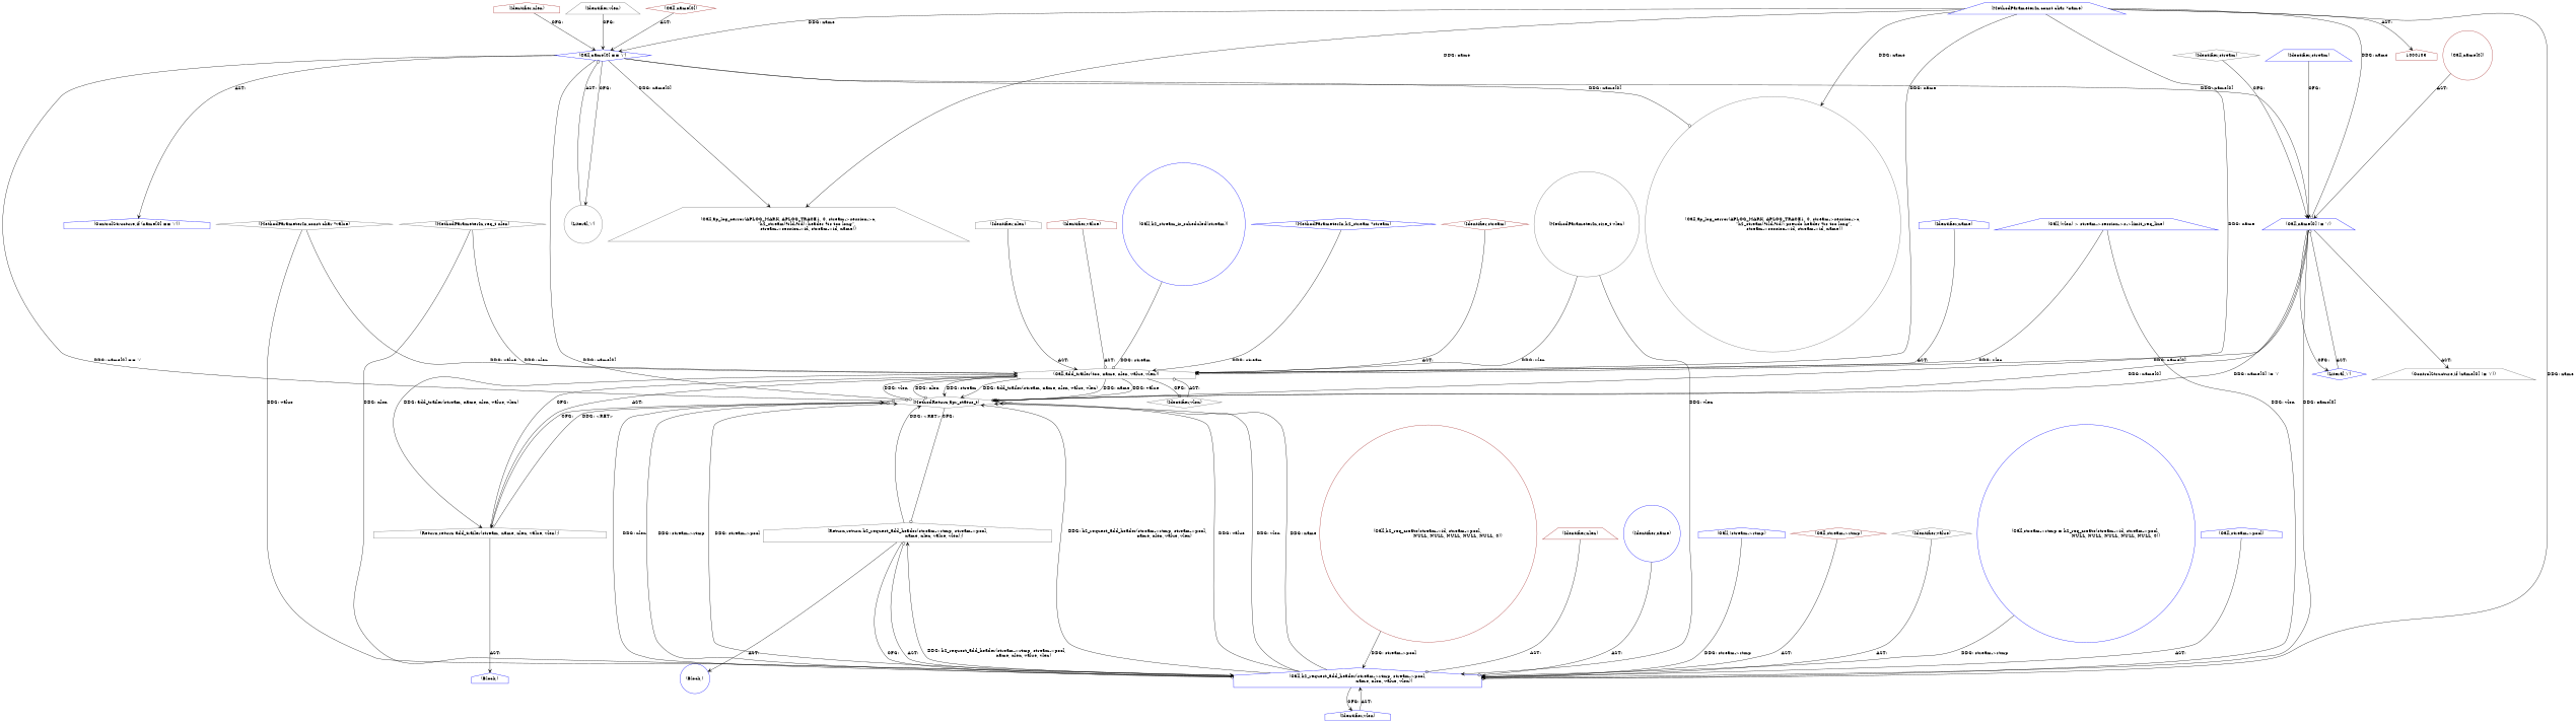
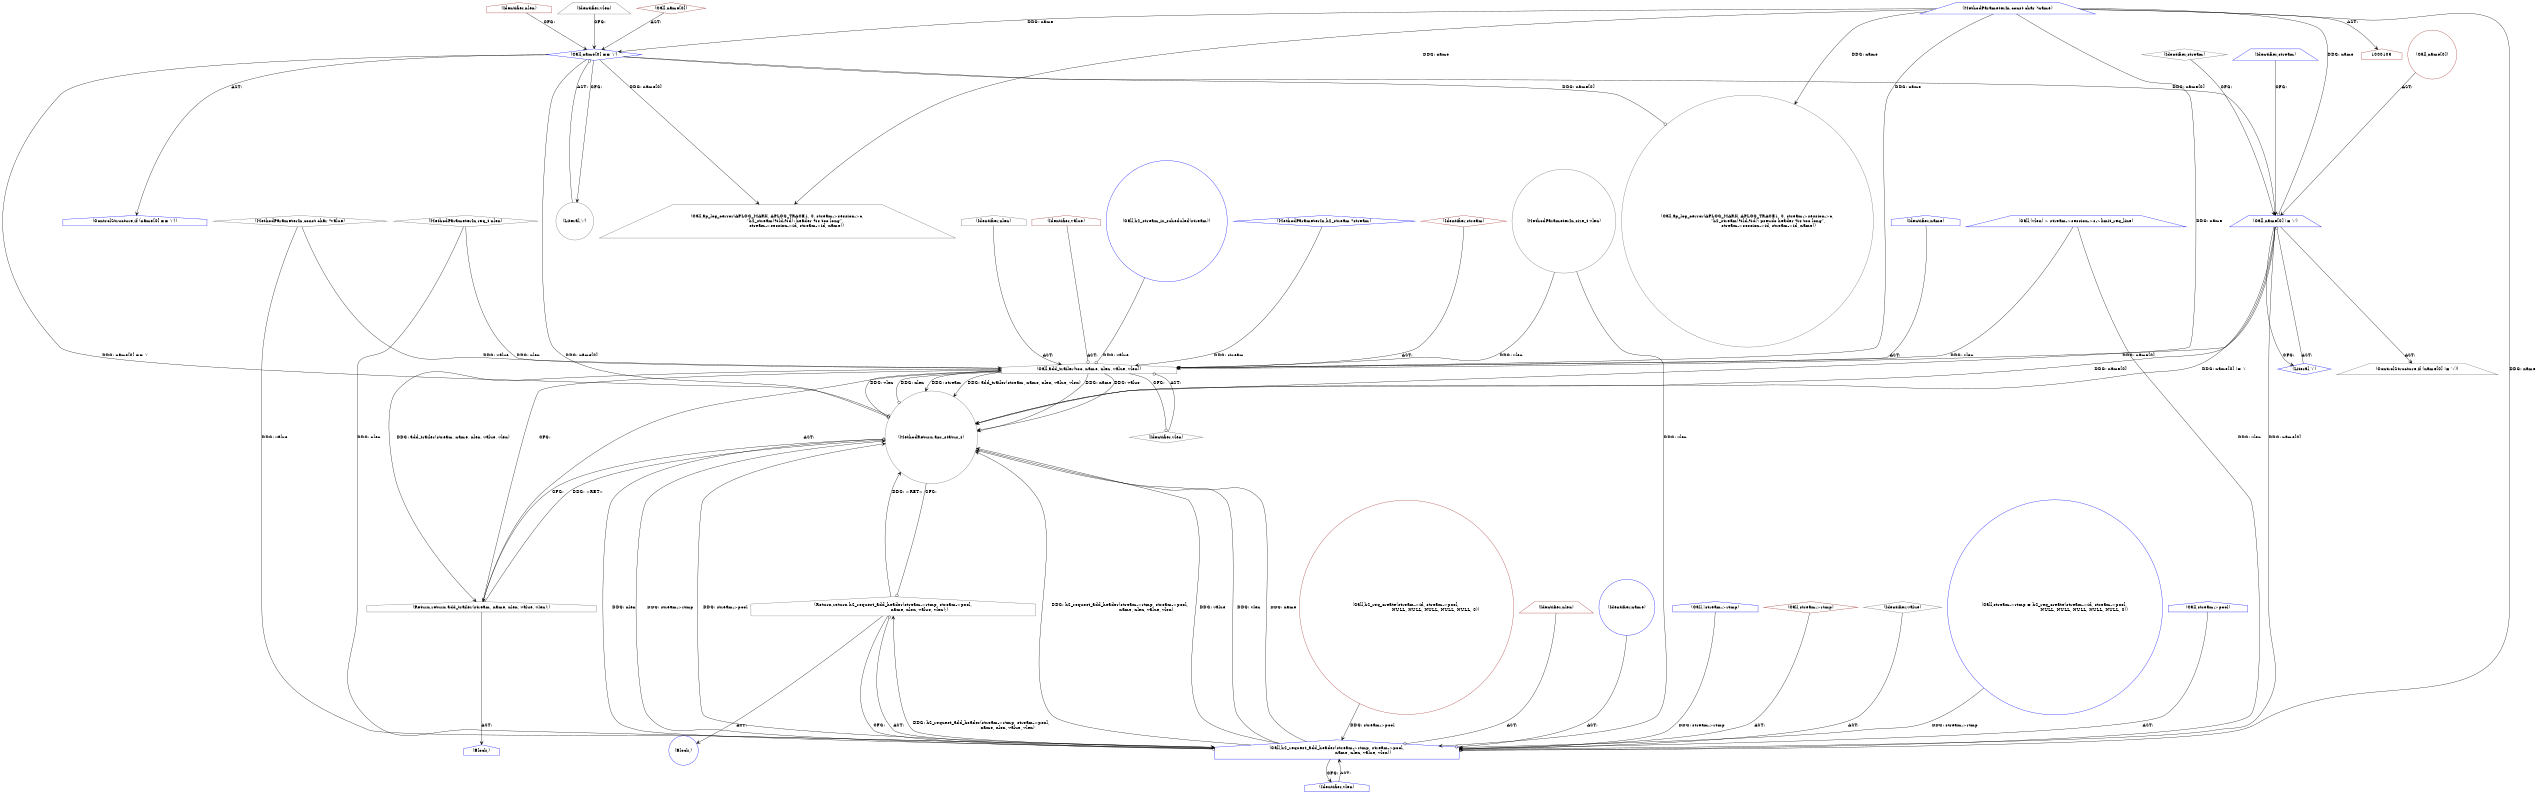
  digraph {
    node [color=blue shape=house]
    edge [arrowhead=vee]
    n1 [label="(Call,name[0] != ':')" shape=trapezium]
    n2 [color=gray40 label="(Call,add_trailer(too, name, nlen, value, vlen))"]
    n3 [label="(Call,h2_request_add_header(stream->rtmp, stream->pool,\n                                     name, nlen, value, vlen))"]
-   n4 [color=gray40 label="(MethodReturn,apr_status_t)" shape=diamond]
+   n4 [color=gray40 label="(MethodReturn,apr_status_t)" shape=circle]
    n5 [label="(Literal,':')" shape=diamond]
    n6 [color=gray40 label="(ControlStructure,if (name[0] != ':'))" shape=trapezium]
    n7 [color=gray40 label="(Return,return add_trailer(stream, name, nlen, value, vlen);)"]
    n8 [color=gray40 label="(Identifier,vlen)" shape=diamond]
    n9 [color=gray40 label="(Return,return h2_request_add_header(stream->rtmp, stream->pool,\n                                     name, nlen, value, vlen);)"]
    n10 [label="(Identifier,vlen)"]
    n11 [label="(Call,name[0] == ':')" shape=diamond]
    n12 [label="(ControlStructure,if (name[0] == ':'))"]
    n13 [color=gray40 label="(Literal,':')" shape=circle]
    n14 [color=gray40 label="(Call,ap_log_cerror(APLOG_MARK, APLOG_TRACE1, 0, stream->session->c,\n                          \"h2_stream(%ld-%d): header %s too long\", \n                           stream->session->id, stream->id, name))" shape=trapezium]
    n15 [color=gray40 label="(Call,ap_log_cerror(APLOG_MARK, APLOG_TRACE1, 0, stream->session->c,\n                              \"h2_stream(%ld-%d): pseudo header %s too long\", \n                              stream->session->id, stream->id, name))" shape=circle]
    n16 [label="(MethodParameterIn,const char *name)" shape=trapezium]
    1000103 [color=brown]
    n18 [label="(Block,)"]
    n19 [label="(Block,)" shape=circle]
    n20 [color=gray40 label="(MethodParameterIn,size_t vlen)" shape=circle]
    n21 [label="(Identifier,name)"]
    n22 [color=brown label="(Call,name[0])" shape=circle]
    n23 [label="(Call,(vlen) > stream->session->s->limit_req_line)" shape=trapezium]
    n24 [color=brown label="(Identifier,nlen)"]
    n25 [color=gray40 label="(MethodParameterIn,const char *value)" shape=diamond]
    n26 [color=gray40 label="(Identifier,vlen)" shape=trapezium]
    n27 [color=brown label="(Call,h2_req_create(stream->id, stream->pool, \n                                         NULL, NULL, NULL, NULL, NULL, 0))" shape=circle]
    n28 [color=brown label="(Identifier,nlen)" shape=trapezium]
    n29 [label="(Identifier,name)" shape=circle]
    n30 [color=gray40 label="(Identifier,stream)" shape=diamond]
    n31 [color=gray40 label="(MethodParameterIn,req_t nlen)" shape=diamond]
    n32 [label="(Call,!stream->rtmp)"]
    n33 [color=gray40 label="(Identifier,nlen)"]
    n34 [color=brown label="(Call,stream->rtmp)" shape=diamond]
    n35 [color=brown label="(Identifier,value)"]
    n36 [label="(Call,h2_stream_is_scheduled(stream))" shape=circle]
    n37 [label="(Identifier,stream)" shape=trapezium]
    n38 [label="(MethodParameterIn,h2_stream *stream)" shape=diamond]
    n39 [color=gray40 label="(Identifier,value)" shape=diamond]
    n40 [label="(Call,stream->rtmp = h2_req_create(stream->id, stream->pool, \n                                         NULL, NULL, NULL, NULL, NULL, 0))" shape=circle]
    n41 [label="(Call,stream->pool)"]
    n42 [color=brown label="(Identifier,stream)" shape=diamond]
    n43 [color=brown label="(Call,name[0])" shape=diamond]
    n1 -> n2 [arrowhead=odot label="DDG: name[0]"]
    n1 -> n3 [label="DDG: name[0]"]
    n1 -> n4 [label="DDG: name[0]"]
    n1 -> n4 [arrowhead=odot label="DDG: name[0] != ':'"]
    n1 -> n5 [label="CFG: "]
    n1 -> n6 [label="AST: "]
    n2 -> n4 [label="DDG: name"]
    n2 -> n4 [label="DDG: value"]
    n2 -> n4 [arrowhead=odot label="DDG: vlen"]
    n2 -> n4 [arrowhead=odot label="DDG: nlen"]
    n2 -> n4 [label="DDG: stream"]
    n2 -> n4 [label="DDG: add_trailer(stream, name, nlen, value, vlen)"]
    n2 -> n7 [arrowhead=odot label="AST: "]
    n2 -> n7 [label="DDG: add_trailer(stream, name, nlen, value, vlen)"]
    n2 -> n8 [arrowhead=odot label="CFG: "]
    n3 -> n4 [arrowhead=odot label="DDG: nlen"]
    n3 -> n4 [label="DDG: stream->rtmp"]
    n3 -> n4 [label="DDG: stream->pool"]
    n3 -> n4 [label="DDG: h2_request_add_header(stream->rtmp, stream->pool,\n                                     name, nlen, value, vlen)"]
    n3 -> n4 [label="DDG: value"]
    n3 -> n4 [arrowhead=odot label="DDG: vlen"]
    n3 -> n4 [label="DDG: name"]
    n3 -> n9 [arrowhead=odot label="AST: "]
    n3 -> n9 [label="DDG: h2_request_add_header(stream->rtmp, stream->pool,\n                                     name, nlen, value, vlen)"]
    n3 -> n10 [label="CFG: "]
    n4 -> n7 [label="CFG: "]
    n4 -> n9 [arrowhead=odot label="CFG: "]
    n5 -> n1 [arrowhead=odot label="AST: "]
    n7 -> n2 [label="CFG: "]
    n7 -> n4 [arrowhead=odot label="DDG: <RET>"]
    n7 -> n18 [label="AST: "]
    n8 -> n2 [arrowhead=odot label="AST: "]
    n9 -> n3 [arrowhead=odot label="CFG: "]
    n9 -> n4 [label="DDG: <RET>"]
    n9 -> n19 [label="AST: "]
    n10 -> n3 [label="AST: "]
    n11 -> n1 [label="DDG: name[0]"]
    n11 -> n4 [arrowhead=odot label="DDG: name[0]"]
    n11 -> n4 [arrowhead=odot label="DDG: name[0] == ':'"]
    n11 -> n12 [label="AST: "]
    n11 -> n13 [label="CFG: "]
    n11 -> n14 [label="DDG: name[0]"]
    n11 -> n15 [arrowhead=odot label="DDG: name[0]"]
    n13 -> n11 [arrowhead=odot label="AST: "]
    n16 -> n1 [arrowhead=odot label="DDG: name"]
    n16 -> n2 [arrowhead=odot label="DDG: name"]
    n16 -> n3 [arrowhead=odot label="DDG: name"]
    n16 -> n4 [label="DDG: name"]
    n16 -> n11 [label="DDG: name"]
    n16 -> n14 [label="DDG: name"]
    n16 -> n15 [label="DDG: name"]
    n16 -> 1000103 [label="AST: "]
    n20 -> n2 [arrowhead=odot label="DDG: vlen"]
    n20 -> n3 [label="DDG: vlen"]
    n21 -> n2 [label="AST: "]
    n22 -> n1 [label="AST: "]
    n23 -> n2 [arrowhead=odot label="DDG: vlen"]
    n23 -> n3 [arrowhead=odot label="DDG: vlen"]
    n24 -> n11 [label="CFG: "]
    n25 -> n2 [label="DDG: value"]
    n25 -> n3 [label="DDG: value"]
    n26 -> n11 [label="CFG: "]
    n27 -> n3 [label="DDG: stream->pool"]
    n28 -> n3 [arrowhead=odot label="AST: "]
    n29 -> n3 [arrowhead=odot label="AST: "]
    n30 -> n1 [label="CFG: "]
    n31 -> n2 [arrowhead=odot label="DDG: nlen"]
    n31 -> n3 [label="DDG: nlen"]
    n32 -> n3 [label="DDG: stream->rtmp"]
    n33 -> n2 [label="AST: "]
    n34 -> n3 [label="AST: "]
    n35 -> n2 [arrowhead=odot label="AST: "]
-   n36 -> n2 [arrowhead=odot label="DDG: stream"]
+   n36 -> n2 [arrowhead=odot label="DDG: value"]
    n37 -> n1 [label="CFG: "]
    n38 -> n2 [label="DDG: stream"]
    n39 -> n3 [arrowhead=odot label="AST: "]
    n40 -> n3 [label="DDG: stream->rtmp"]
    n41 -> n3 [arrowhead=odot label="AST: "]
    n42 -> n2 [label="AST: "]
    n43 -> n11 [label="AST: "]
  }
